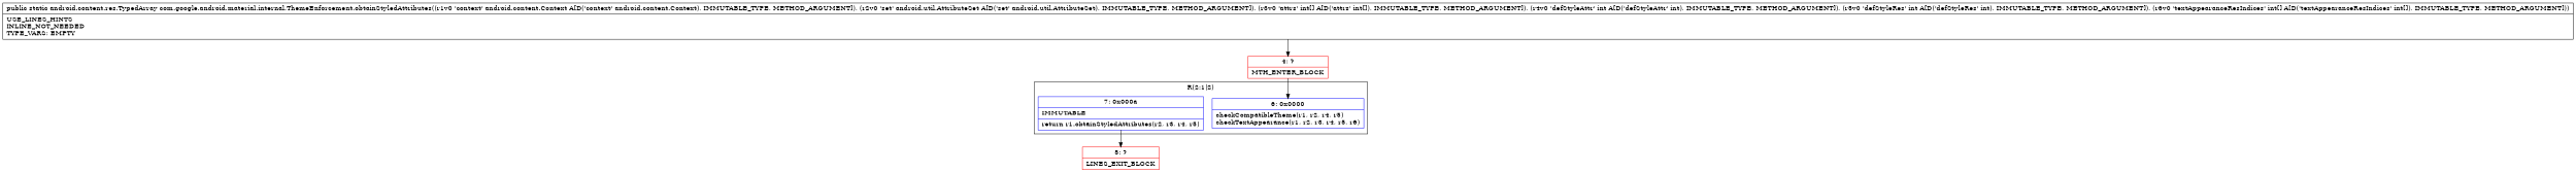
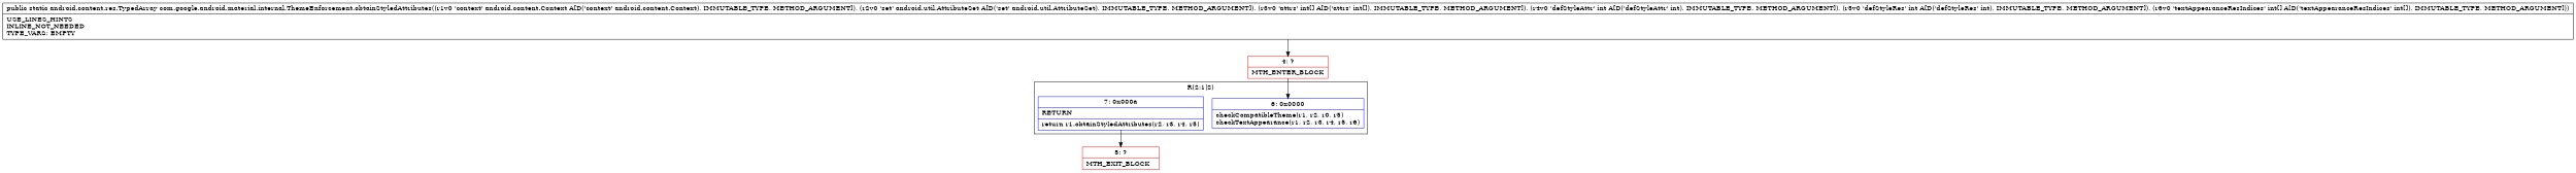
  digraph {
    fontname="DejaVu Serif"
    node [color=blue fontname="DejaVu Serif" shape=record]
    edge [fontname="DejaVu Serif"]
-   n1 [label="{6\:\ 0x0000|checkCompatibleTheme(r1, r2, r4, r5)\lcheckTextAppearance(r1, r2, r3, r4, r5, r6)\l}"]
-   n2 [label="{7\:\ 0x000a|IMMUTABLE\l|return r1.obtainStyledAttributes(r2, r3, r4, r5)\l}"]
-   n3 [color=red label="{5\:\ ?|LINES_EXIT_BLOCK\l}"]
+   n1 [label="{6\:\ 0x0000|checkCompatibleTheme(r1, r2, r0, r5)\lcheckTextAppearance(r1, r2, r3, r4, r5, r6)\l}"]
+   n2 [label="{7\:\ 0x000a|RETURN\l|return r1.obtainStyledAttributes(r2, r3, r4, r5)\l}"]
+   n3 [color=red label="{5\:\ ?|MTH_EXIT_BLOCK\l}"]
    n4 [color=red label="{4\:\ ?|MTH_ENTER_BLOCK\l}"]
    n5 [label="{public static android.content.res.TypedArray com.google.android.material.internal.ThemeEnforcement.obtainStyledAttributes((r1v0 'context' android.content.Context A[D('context' android.content.Context), IMMUTABLE_TYPE, METHOD_ARGUMENT]), (r2v0 'set' android.util.AttributeSet A[D('set' android.util.AttributeSet), IMMUTABLE_TYPE, METHOD_ARGUMENT]), (r3v0 'attrs' int[] A[D('attrs' int[]), IMMUTABLE_TYPE, METHOD_ARGUMENT]), (r4v0 'defStyleAttr' int A[D('defStyleAttr' int), IMMUTABLE_TYPE, METHOD_ARGUMENT]), (r5v0 'defStyleRes' int A[D('defStyleRes' int), IMMUTABLE_TYPE, METHOD_ARGUMENT]), (r6v0 'textAppearanceResIndices' int[] A[D('textAppearanceResIndices' int[]), IMMUTABLE_TYPE, METHOD_ARGUMENT]))  | USE_LINES_HINTS\lINLINE_NOT_NEEDED\lTYPE_VARS: EMPTY\l}" color=""]
    subgraph cluster_1 {
      label="R(2:1|2)"
      n1
      n2
    }
    n2 -> n3
    n4 -> n1
    n5 -> n4
  }
